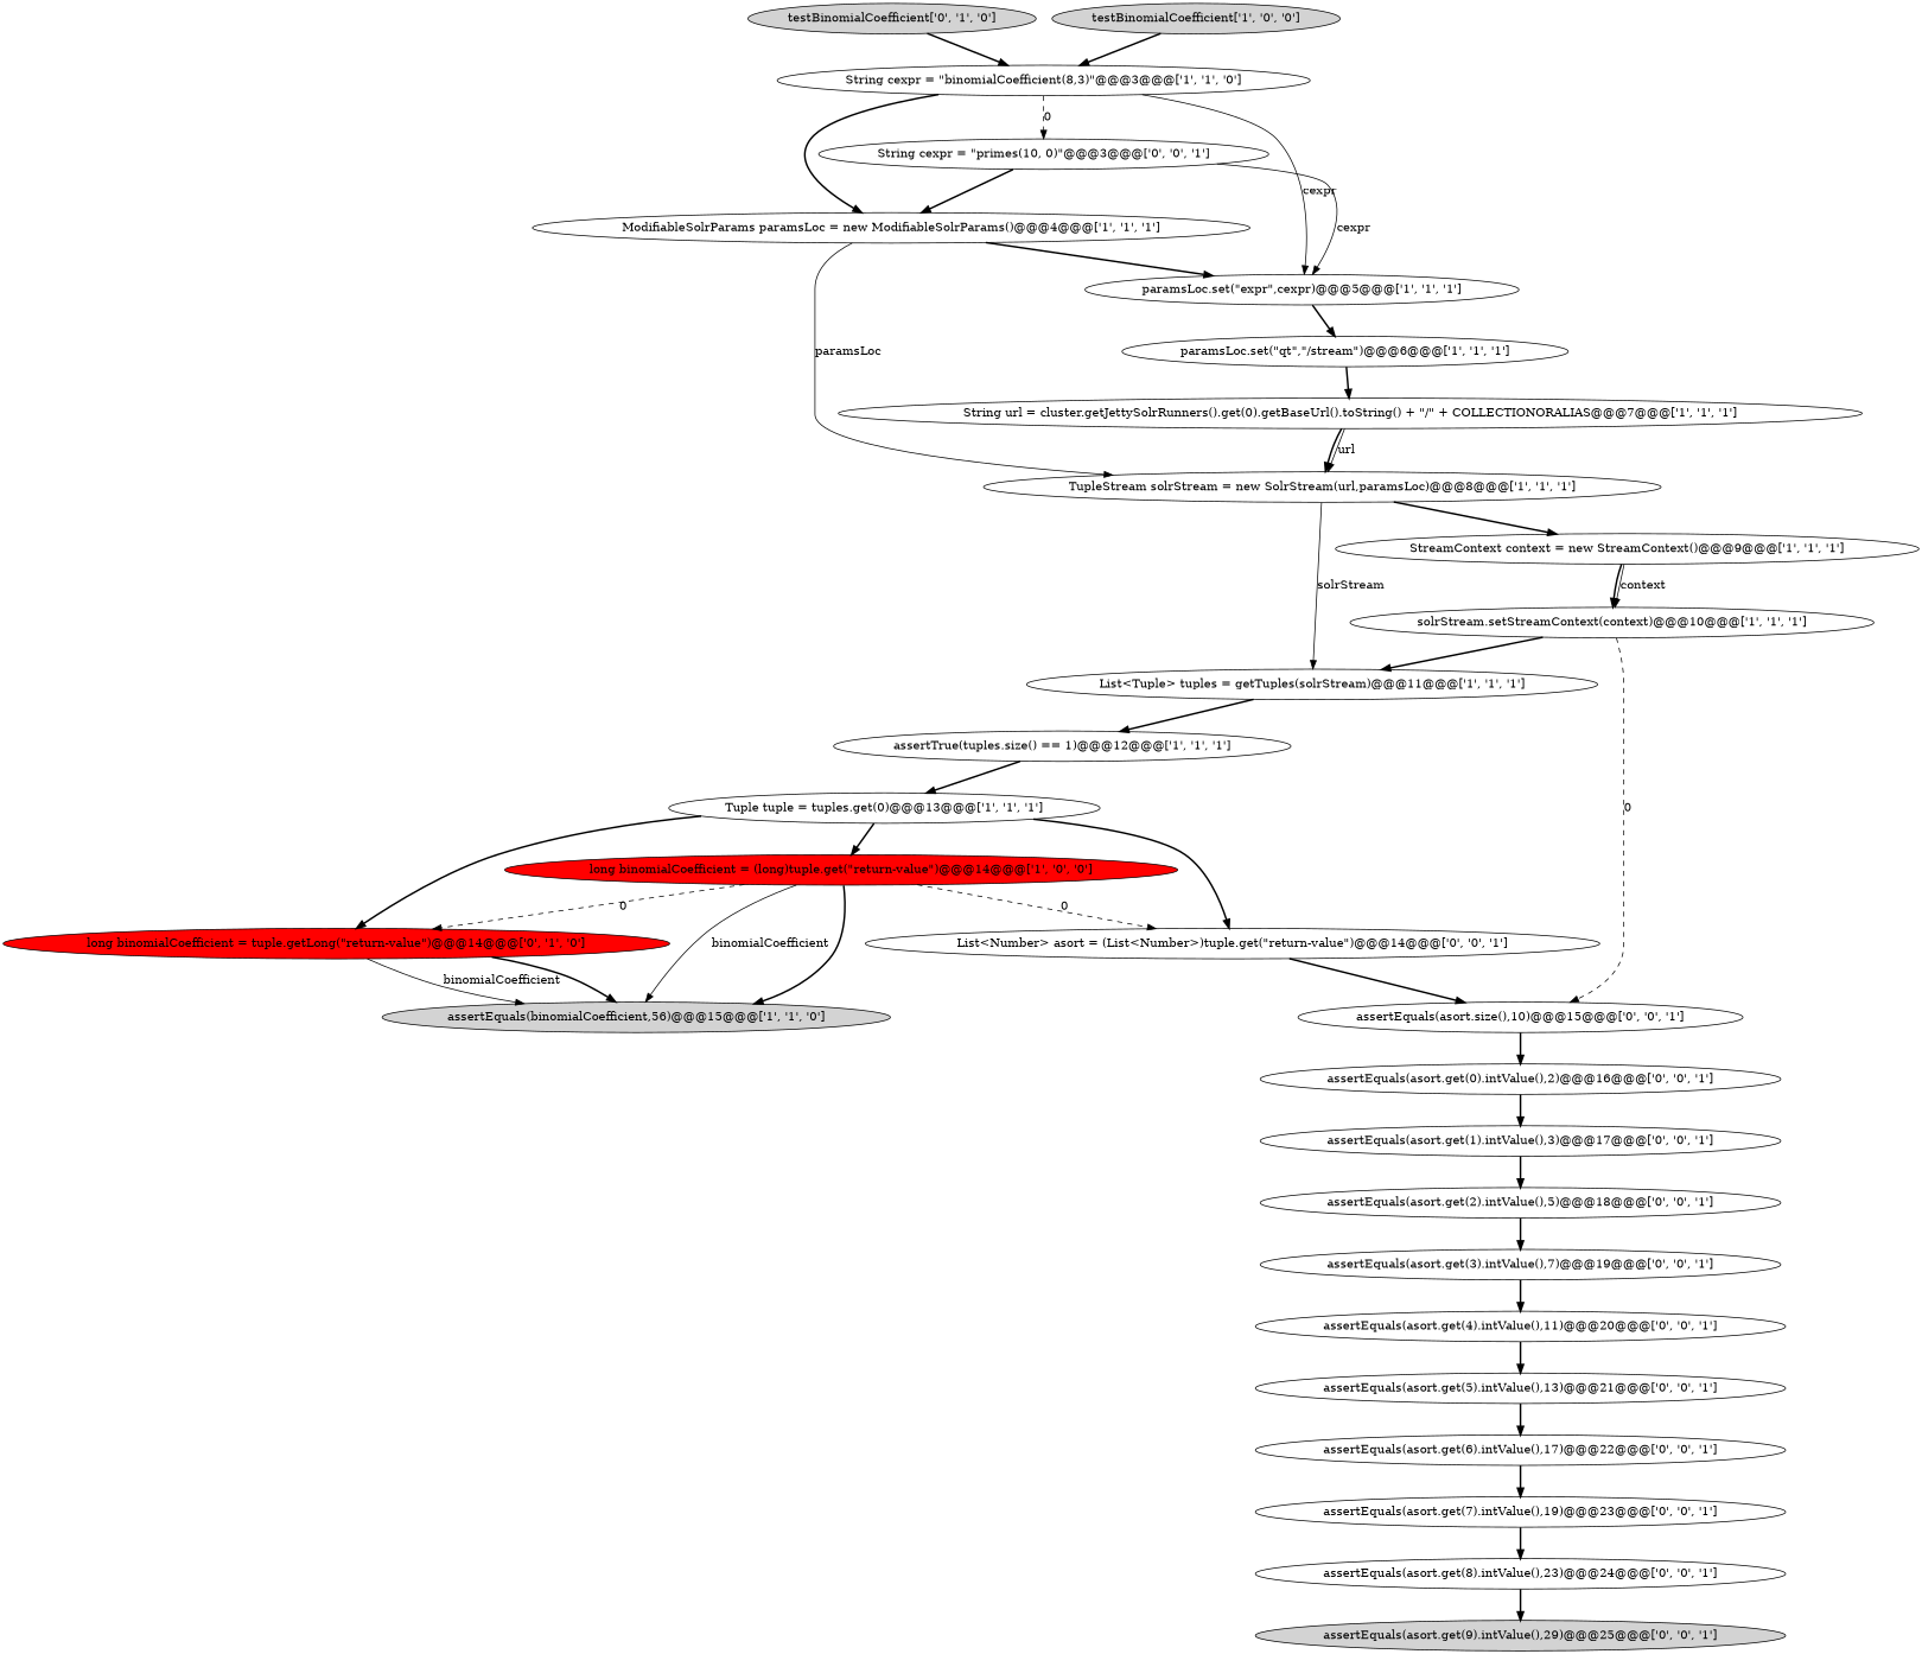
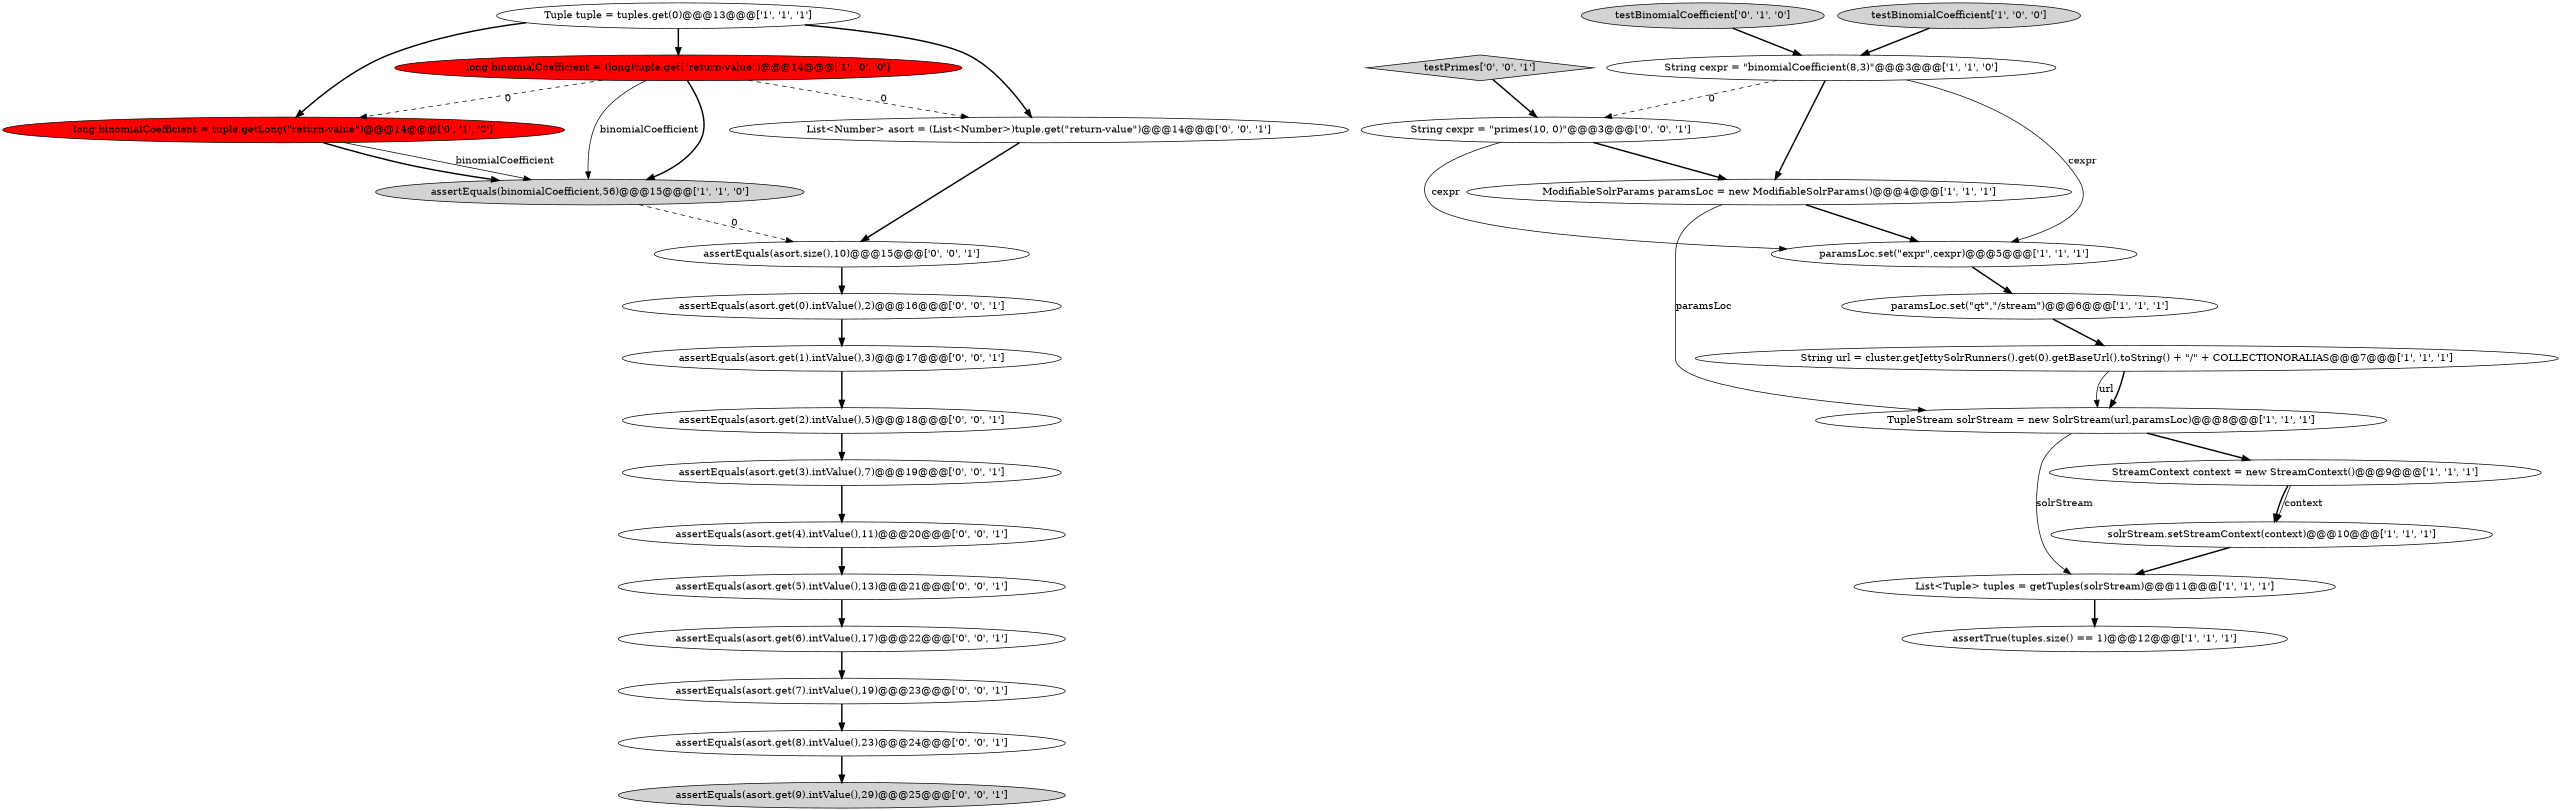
  digraph {
    node [fillcolor=white shape=ellipse style=filled]
    edge [style=bold]
    n1 [fillcolor=red label="long binomialCoefficient = tuple.getLong(\"return-value\")@@@14@@@['0', '1', '0']"]
    n2 [fillcolor=lightgray label="assertEquals(binomialCoefficient,56)@@@15@@@['1', '1', '0']"]
    n3 [label="assertEquals(asort.size(),10)@@@15@@@['0', '0', '1']"]
    n4 [label="assertEquals(asort.get(0).intValue(),2)@@@16@@@['0', '0', '1']"]
    n5 [label="assertEquals(asort.get(1).intValue(),3)@@@17@@@['0', '0', '1']"]
    n6 [label="assertEquals(asort.get(2).intValue(),5)@@@18@@@['0', '0', '1']"]
    n7 [label="assertEquals(asort.get(8).intValue(),23)@@@24@@@['0', '0', '1']"]
    n8 [fillcolor=lightgray label="assertEquals(asort.get(9).intValue(),29)@@@25@@@['0', '0', '1']"]
    n9 [label="String cexpr = \"binomialCoefficient(8,3)\"@@@3@@@['1', '1', '0']"]
    n10 [label="paramsLoc.set(\"expr\",cexpr)@@@5@@@['1', '1', '1']"]
    n11 [label="ModifiableSolrParams paramsLoc = new ModifiableSolrParams()@@@4@@@['1', '1', '1']"]
    n12 [label="String cexpr = \"primes(10, 0)\"@@@3@@@['0', '0', '1']"]
    n13 [label="paramsLoc.set(\"qt\",\"/stream\")@@@6@@@['1', '1', '1']"]
    n14 [label="TupleStream solrStream = new SolrStream(url,paramsLoc)@@@8@@@['1', '1', '1']"]
    n15 [label="List<Number> asort = (List<Number>)tuple.get(\"return-value\")@@@14@@@['0', '0', '1']"]
    n16 [label="String url = cluster.getJettySolrRunners().get(0).getBaseUrl().toString() + \"/\" + COLLECTIONORALIAS@@@7@@@['1', '1', '1']"]
+   n17 [fillcolor=lightgray label="testPrimes['0', '0', '1']" shape=diamond]
    n18 [label="List<Tuple> tuples = getTuples(solrStream)@@@11@@@['1', '1', '1']"]
    n19 [label="StreamContext context = new StreamContext()@@@9@@@['1', '1', '1']"]
    n20 [label="assertEquals(asort.get(7).intValue(),19)@@@23@@@['0', '0', '1']"]
    n21 [label="assertEquals(asort.get(5).intValue(),13)@@@21@@@['0', '0', '1']"]
    n22 [label="assertEquals(asort.get(6).intValue(),17)@@@22@@@['0', '0', '1']"]
    n23 [label="Tuple tuple = tuples.get(0)@@@13@@@['1', '1', '1']"]
    n24 [fillcolor=red label="long binomialCoefficient = (long)tuple.get(\"return-value\")@@@14@@@['1', '0', '0']"]
    n25 [label="assertEquals(asort.get(3).intValue(),7)@@@19@@@['0', '0', '1']"]
    n26 [fillcolor=lightgray label="testBinomialCoefficient['0', '1', '0']"]
    n27 [label="assertTrue(tuples.size() == 1)@@@12@@@['1', '1', '1']"]
    n28 [label="solrStream.setStreamContext(context)@@@10@@@['1', '1', '1']"]
    n29 [fillcolor=lightgray label="testBinomialCoefficient['1', '0', '0']"]
    n30 [label="assertEquals(asort.get(4).intValue(),11)@@@20@@@['0', '0', '1']"]
    n1 -> n2 [label=binomialCoefficient style=solid]
    n1 -> n2
-   n28 -> n3 [label=0 style=dashed]
+   n2 -> n3 [label=0 style=dashed]
    n3 -> n4
    n4 -> n5
    n5 -> n6
    n6 -> n25
    n7 -> n8
    n9 -> n10 [label=cexpr style=solid]
    n9 -> n11
    n9 -> n12 [label=0 style=dashed]
    n10 -> n13
    n11 -> n10
    n11 -> n14 [label=paramsLoc style=solid]
    n12 -> n10 [label=cexpr style=solid]
    n12 -> n11
    n13 -> n16
    n14 -> n18 [label=solrStream style=solid]
    n14 -> n19
    n15 -> n3
    n16 -> n14
    n16 -> n14 [label=url style=solid]
+   n17 -> n12
    n18 -> n27
    n19 -> n28
    n19 -> n28 [label=context style=solid]
    n20 -> n7
    n21 -> n22
    n22 -> n20
    n23 -> n1
    n23 -> n15
    n23 -> n24
    n24 -> n1 [label=0 style=dashed]
    n24 -> n2 [label=binomialCoefficient style=solid]
    n24 -> n2
    n24 -> n15 [label=0 style=dashed]
    n25 -> n30
    n26 -> n9
-   n27 -> n23
    n28 -> n18
    n29 -> n9
    n30 -> n21
  }
